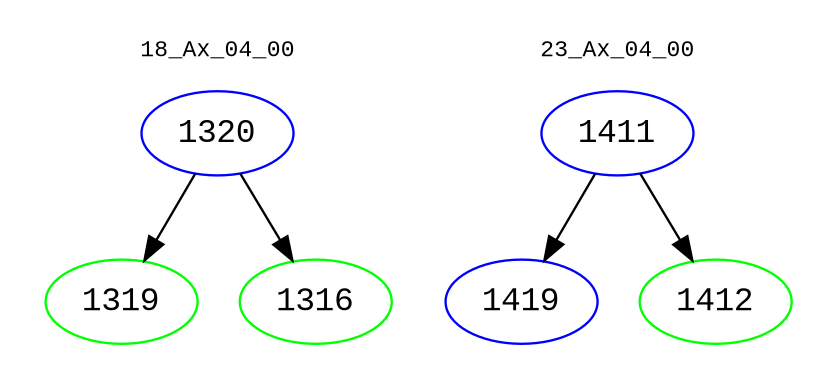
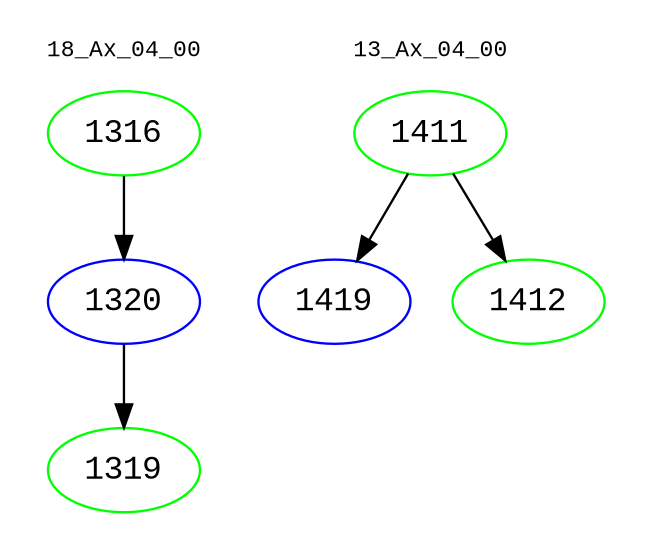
  digraph {
    fontname="Liberation Mono"
    node [color=blue fontname="Liberation Mono"]
    edge [color=black fontname="Liberation Mono"]
    n1 [label=1320]
    n2 [color=green label=1319]
    n3 [color=green label=1316]
-   n4 [label=1411]
+   n4 [color=green label=1411]
    n5 [label=1419]
    n6 [color=green label=1412]
    subgraph cluster_1 {
      color=white
      fontsize=10
      label="18_Ax_04_00"
      n1
      n2
      n3
    }
    subgraph cluster_2 {
      color=white
      fontsize=10
-     label="23_Ax_04_00"
+     label="13_Ax_04_00"
      n4
      n5
      n6
    }
    n1 -> n2
-   n1 -> n3
+   n3 -> n1
    n4 -> n5
    n4 -> n6
  }
